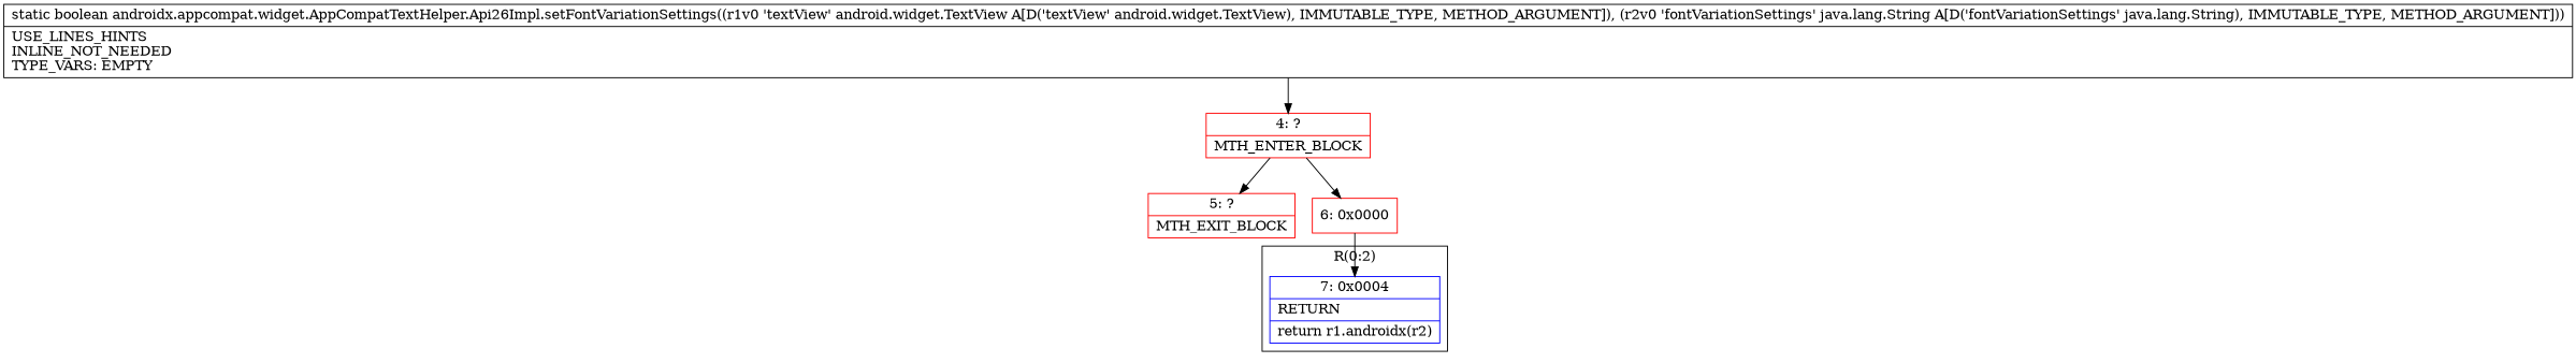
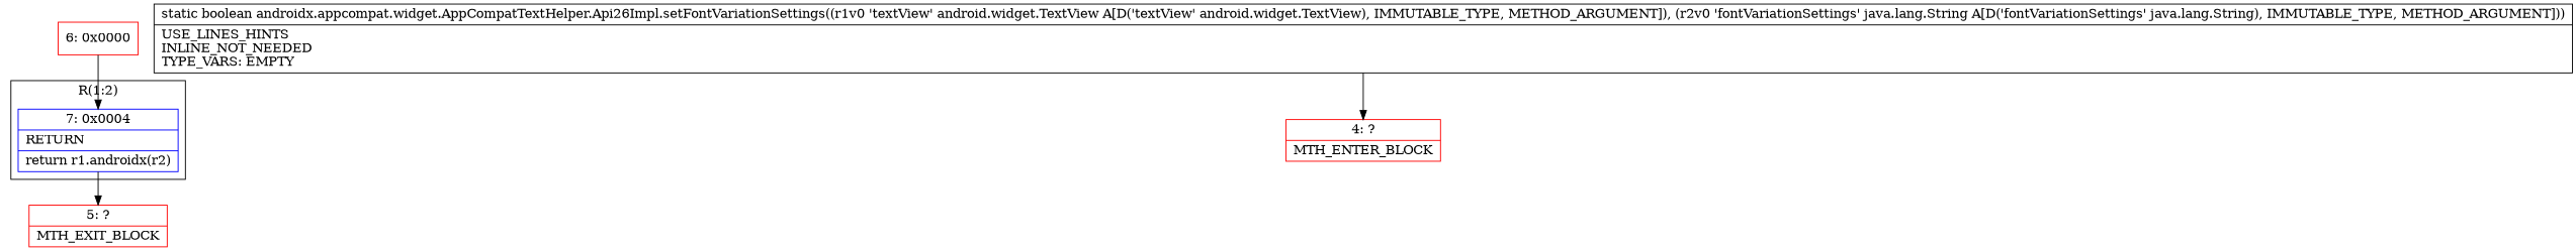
  digraph {
    node [color=red shape=record]
    n1 [color=blue label="{7\:\ 0x0004|RETURN\l|return r1.androidx(r2)\l}"]
    n2 [label="{5\:\ ?|MTH_EXIT_BLOCK\l}"]
    n3 [label="{4\:\ ?|MTH_ENTER_BLOCK\l}"]
    n4 [label="{6\:\ 0x0000}"]
    n5 [label="{static boolean androidx.appcompat.widget.AppCompatTextHelper.Api26Impl.setFontVariationSettings((r1v0 'textView' android.widget.TextView A[D('textView' android.widget.TextView), IMMUTABLE_TYPE, METHOD_ARGUMENT]), (r2v0 'fontVariationSettings' java.lang.String A[D('fontVariationSettings' java.lang.String), IMMUTABLE_TYPE, METHOD_ARGUMENT]))  | USE_LINES_HINTS\lINLINE_NOT_NEEDED\lTYPE_VARS: EMPTY\l}" color=""]
    subgraph cluster_1 {
-     label="R(0:2)"
+     label="R(1:2)"
      n1
    }
-   n3 -> n2
-   n3 -> n4
+   n1 -> n2
    n4 -> n1
    n5 -> n3
  }
